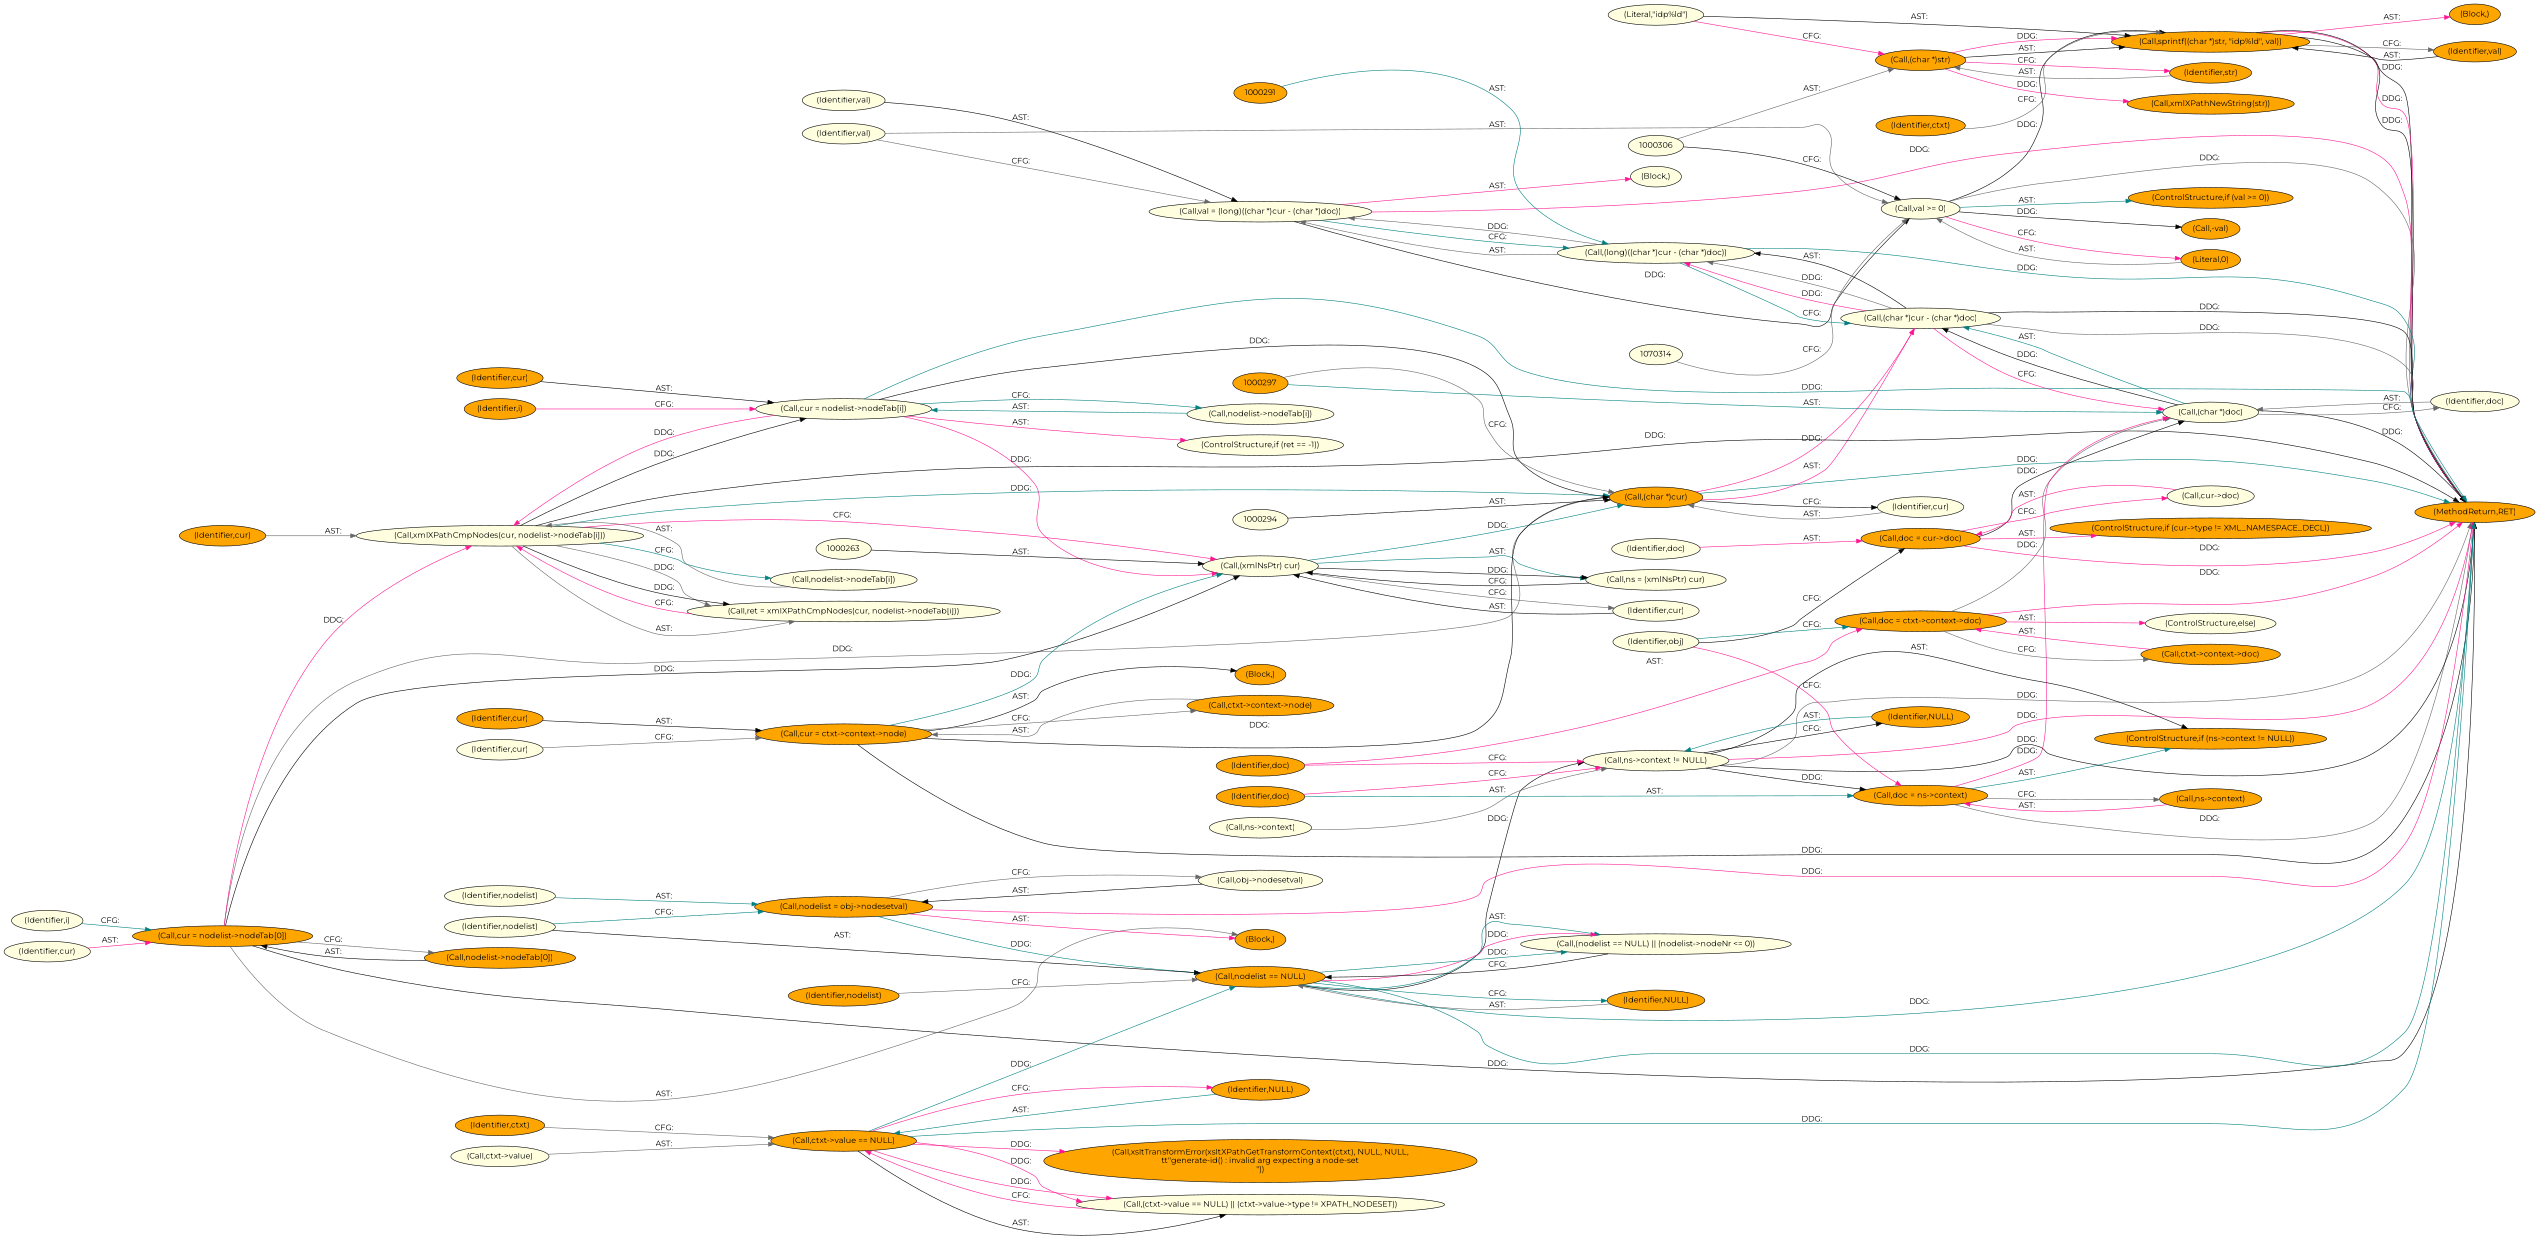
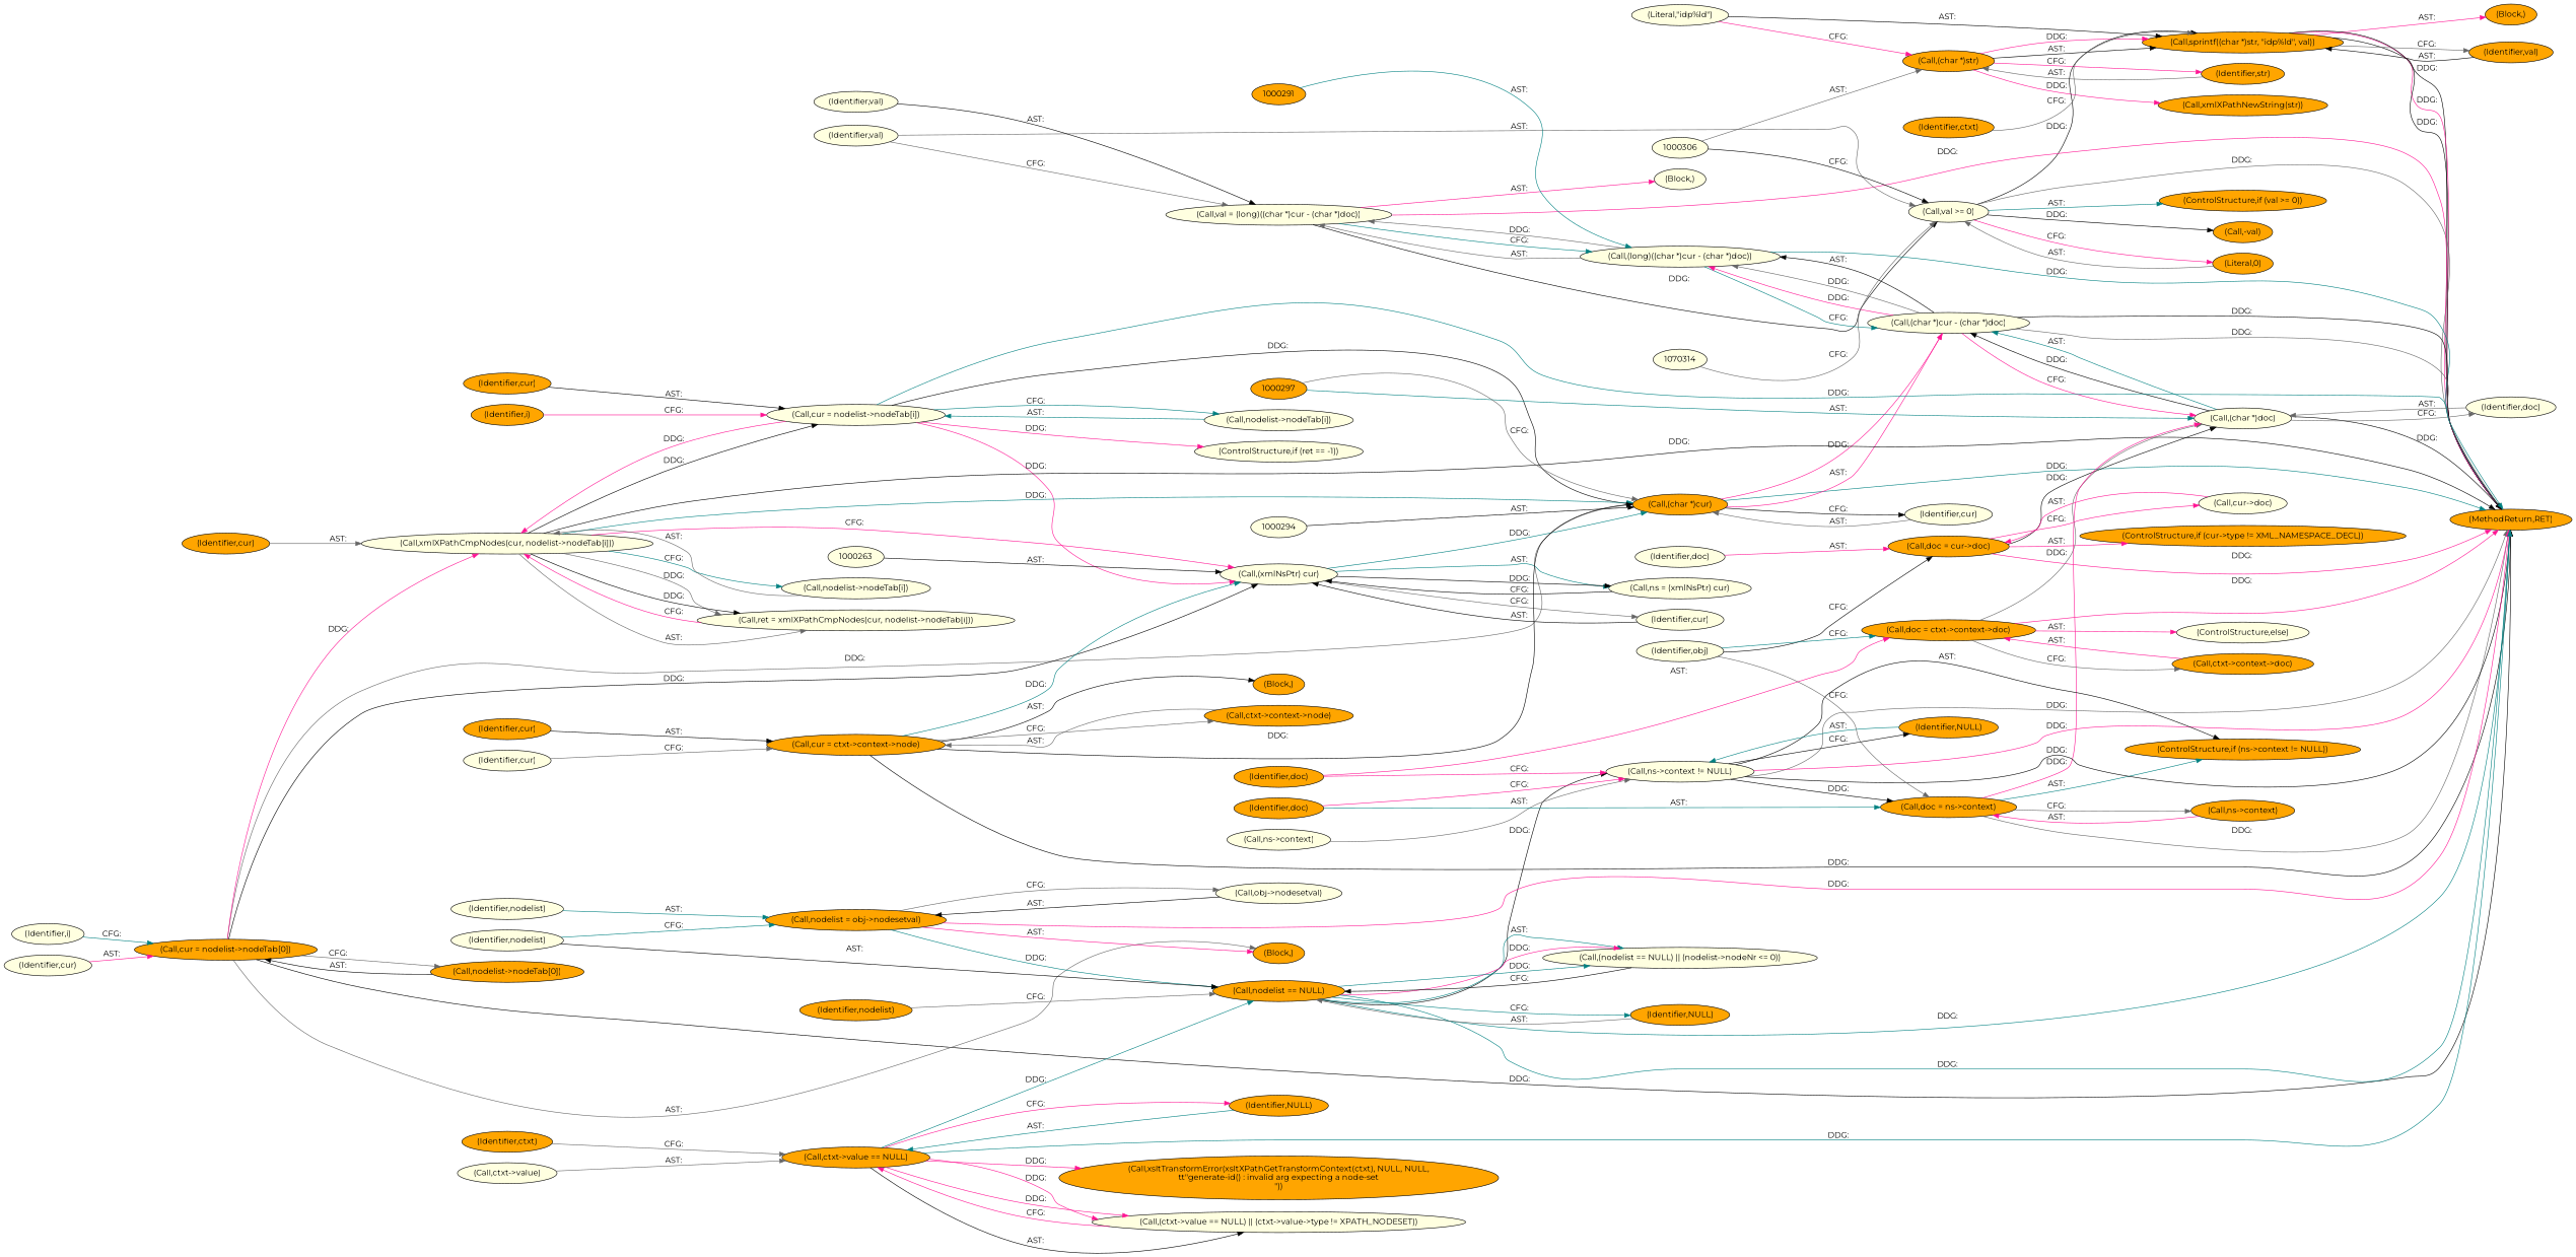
  digraph {
    fontname=Montserrat
    rankdir=LR
    node [fillcolor=orange fontname=Montserrat style=filled]
    edge [color=deeppink fontname=Montserrat]
    n1 [label="(Call,sprintf((char *)str, \"idp%ld\", val))"]
    n2 [label="(Block,)"]
    n3 [label="(MethodReturn,RET)"]
    n4 [label="(Identifier,val)"]
    n5 [label="(Call,(char *)str)"]
    n6 [label="(Identifier,str)"]
    n7 [label="(Call,xmlXPathNewString(str))"]
    n8 [fillcolor=lightyellow label="(Call,val >= 0)"]
    n9 [label="(Literal,0)"]
    n10 [label="(ControlStructure,if (val >= 0))"]
    n11 [label="(Call,-val)"]
    n12 [fillcolor=lightyellow label="(Call,val = (long)((char *)cur - (char *)doc))"]
    n13 [fillcolor=lightyellow label="(Call,(long)((char *)cur - (char *)doc))"]
    n14 [fillcolor=lightyellow label="(Block,)"]
    n15 [fillcolor=lightyellow label="(Call,(char *)cur - (char *)doc)"]
    n16 [fillcolor=lightyellow label="(Call,(char *)doc)"]
    n17 [fillcolor=lightyellow label="(Identifier,doc)"]
    n18 [label="(Call,(char *)cur)"]
    n19 [fillcolor=lightyellow label="(Identifier,cur)"]
    n20 [fillcolor=lightyellow label="(Call,cur = nodelist->nodeTab[i])"]
    n21 [fillcolor=lightyellow label="(Call,xmlXPathCmpNodes(cur, nodelist->nodeTab[i]))"]
    n22 [fillcolor=lightyellow label="(Call,(xmlNsPtr) cur)"]
    n23 [fillcolor=lightyellow label="(Call,nodelist->nodeTab[i])"]
    n24 [fillcolor=lightyellow label="(ControlStructure,if (ret == -1))"]
    n25 [fillcolor=lightyellow label="(Call,ret = xmlXPathCmpNodes(cur, nodelist->nodeTab[i]))"]
    n26 [fillcolor=lightyellow label="(Call,nodelist->nodeTab[i])"]
    n27 [fillcolor=lightyellow label="(Identifier,cur)"]
    n28 [fillcolor=lightyellow label="(Call,ns = (xmlNsPtr) cur)"]
    n29 [label="(Call,cur = nodelist->nodeTab[0])"]
    n30 [label="(Block,)"]
    n31 [label="(Call,nodelist->nodeTab[0])"]
    n32 [label="(Call,cur = ctxt->context->node)"]
    n33 [label="(Block,)"]
    n34 [label="(Call,ctxt->context->node)"]
    n35 [label="(Call,doc = cur->doc)"]
    n36 [fillcolor=lightyellow label="(Call,cur->doc)"]
    n37 [label="(ControlStructure,if (cur->type != XML_NAMESPACE_DECL))"]
    n38 [label="(Call,doc = ctxt->context->doc)"]
    n39 [label="(Call,ctxt->context->doc)"]
    n40 [fillcolor=lightyellow label="(ControlStructure,else)"]
    n41 [label="(Call,doc = ns->context)"]
    n42 [label="(ControlStructure,if (ns->context != NULL))"]
    n43 [label="(Call,ns->context)"]
    n44 [fillcolor=lightyellow label="(Call,ns->context != NULL)"]
    n45 [label="(Identifier,NULL)"]
    n46 [label="(Call,nodelist == NULL)"]
    n47 [fillcolor=lightyellow label="(Call,(nodelist == NULL) || (nodelist->nodeNr <= 0))"]
    n48 [label="(Identifier,NULL)"]
    n49 [label="(Call,nodelist = obj->nodesetval)"]
    n50 [fillcolor=lightyellow label="(Call,obj->nodesetval)"]
    n51 [label="(Call,ctxt->value == NULL)"]
    n52 [fillcolor=lightyellow label="(Call,(ctxt->value == NULL) || (ctxt->value->type != XPATH_NODESET))"]
    n53 [label="(Call,xsltTransformError(xsltXPathGetTransformContext(ctxt), NULL, NULL,\n\t\t\"generate-id() : invalid arg expecting a node-set\n\"))"]
    n54 [label="(Identifier,NULL)"]
    n55 [fillcolor=lightyellow label="(Identifier,obj)"]
    n56 [fillcolor=lightyellow label="(Identifier,cur)"]
    n57 [fillcolor=lightyellow label="(Literal,\"idp%ld\")"]
    n58 [fillcolor=lightyellow label="(Call,ns->context)"]
    n59 [label="(Identifier,doc)"]
    n60 [label="(Identifier,nodelist)"]
    n61 [label="(Identifier,cur)"]
    n62 [fillcolor=lightyellow label="(Identifier,doc)"]
    n63 [label="(Identifier,cur)"]
    n64 [fillcolor=lightyellow label="(Call,ctxt->value)"]
    n65 [label="(Identifier,i)"]
    n66 [label="(Identifier,ctxt)"]
    n67 [label="(Identifier,ctxt)"]
    n68 [fillcolor=lightyellow label="(Identifier,val)"]
    n69 [fillcolor=lightyellow label="(Identifier,nodelist)"]
    n70 [label="(Identifier,doc)"]
    n71 [fillcolor=lightyellow label="(Identifier,i)"]
    n72 [fillcolor=lightyellow label="(Identifier,cur)"]
    n73 [fillcolor=lightyellow label="(Identifier,val)"]
    n74 [label="(Identifier,cur)"]
    n75 [fillcolor=lightyellow label="(Identifier,nodelist)"]
    1000306 [fillcolor=lightyellow]
    n77 [fillcolor=lightyellow label=1070314]
    1000291
    1000294 [fillcolor=lightyellow]
    1000297
    1000263 [fillcolor=lightyellow]
    n1 -> n2 [label="AST: "]
    n1 -> n3 [color=black label="DDG: "]
    n1 -> n3 [label="DDG: "]
    n1 -> n3 [color=black label="DDG: "]
    n1 -> n4 [color=gray40 label="CFG: "]
    n4 -> n1 [color=black label="AST: "]
    n5 -> n1 [color=black label="AST: "]
    n5 -> n1 [label="DDG: "]
    n5 -> n6 [label="CFG: "]
    n5 -> n7 [label="DDG: "]
    n6 -> n5 [color=gray40 label="AST: "]
    n8 -> n1 [color=black label="DDG: "]
    n8 -> n3 [color=gray40 label="DDG: "]
    n8 -> n9 [label="CFG: "]
    n8 -> n10 [color=teal label="AST: "]
    n8 -> n11 [color=black label="DDG: "]
    n9 -> n8 [color=gray40 label="AST: "]
    n12 -> n3 [label="DDG: "]
    n12 -> n8 [color=black label="DDG: "]
    n12 -> n13 [color=teal label="CFG: "]
    n12 -> n14 [label="AST: "]
    n13 -> n3 [color=teal label="DDG: "]
    n13 -> n12 [color=gray40 label="AST: "]
    n13 -> n12 [color=gray40 label="DDG: "]
    n13 -> n15 [color=teal label="CFG: "]
    n15 -> n3 [color=black label="DDG: "]
    n15 -> n3 [color=gray40 label="DDG: "]
    n15 -> n13 [color=black label="AST: "]
    n15 -> n13 [color=gray40 label="DDG: "]
    n15 -> n13 [label="DDG: "]
    n15 -> n16 [label="CFG: "]
    n16 -> n3 [color=black label="DDG: "]
    n16 -> n15 [color=teal label="AST: "]
    n16 -> n15 [color=black label="DDG: "]
    n16 -> n17 [color=gray40 label="CFG: "]
    n17 -> n16 [color=gray40 label="AST: "]
    n18 -> n3 [color=teal label="DDG: "]
    n18 -> n15 [label="AST: "]
    n18 -> n15 [label="DDG: "]
    n18 -> n19 [color=black label="CFG: "]
    n19 -> n18 [color=gray40 label="AST: "]
    n20 -> n3 [color=teal label="DDG: "]
    n20 -> n18 [color=black label="DDG: "]
    n20 -> n21 [label="DDG: "]
    n20 -> n22 [label="DDG: "]
    n20 -> n23 [color=teal label="CFG: "]
-   n20 -> n24 [label="AST: "]
+   n20 -> n24 [label="DDG: "]
    n21 -> n3 [color=black label="DDG: "]
    n21 -> n18 [color=teal label="DDG: "]
    n21 -> n20 [color=black label="DDG: "]
    n21 -> n22 [label="CFG: "]
    n21 -> n25 [color=gray40 label="AST: "]
    n21 -> n25 [color=gray40 label="DDG: "]
    n21 -> n25 [color=black label="DDG: "]
    n21 -> n26 [color=teal label="CFG: "]
    n22 -> n18 [color=teal label="DDG: "]
    n22 -> n27 [color=gray40 label="CFG: "]
    n22 -> n28 [color=teal label="AST: "]
    n22 -> n28 [color=black label="DDG: "]
    n23 -> n20 [color=teal label="AST: "]
    n25 -> n21 [label="CFG: "]
    n26 -> n21 [color=gray40 label="AST: "]
    n27 -> n22 [color=black label="AST: "]
    n28 -> n22 [color=black label="CFG: "]
    n29 -> n3 [color=black label="DDG: "]
    n29 -> n18 [color=gray40 label="DDG: "]
    n29 -> n21 [label="DDG: "]
    n29 -> n22 [color=black label="DDG: "]
    n29 -> n30 [color=gray40 label="AST: "]
    n29 -> n31 [color=gray40 label="CFG: "]
    n31 -> n29 [color=black label="AST: "]
    n32 -> n3 [color=black label="DDG: "]
    n32 -> n18 [color=black label="DDG: "]
    n32 -> n22 [color=teal label="DDG: "]
    n32 -> n33 [color=black label="AST: "]
    n32 -> n34 [color=gray40 label="CFG: "]
    n34 -> n32 [color=gray40 label="AST: "]
    n35 -> n3 [label="DDG: "]
    n35 -> n16 [color=black label="DDG: "]
    n35 -> n36 [label="CFG: "]
    n35 -> n37 [label="AST: "]
    n36 -> n35 [label="AST: "]
    n38 -> n3 [label="DDG: "]
    n38 -> n16 [color=gray40 label="DDG: "]
    n38 -> n39 [color=gray40 label="CFG: "]
    n38 -> n40 [label="AST: "]
    n39 -> n38 [label="AST: "]
    n41 -> n3 [color=gray40 label="DDG: "]
    n41 -> n16 [label="DDG: "]
    n41 -> n42 [color=teal label="AST: "]
    n41 -> n43 [color=gray40 label="CFG: "]
    n43 -> n41 [label="AST: "]
    n44 -> n3 [color=gray40 label="DDG: "]
    n44 -> n3 [label="DDG: "]
    n44 -> n3 [color=black label="DDG: "]
    n44 -> n41 [color=black label="DDG: "]
    n44 -> n42 [color=black label="AST: "]
    n44 -> n45 [color=black label="CFG: "]
    n45 -> n44 [color=teal label="AST: "]
    n46 -> n3 [color=teal label="DDG: "]
    n46 -> n3 [color=teal label="DDG: "]
    n46 -> n44 [color=black label="DDG: "]
    n46 -> n47 [color=teal label="AST: "]
    n46 -> n47 [label="DDG: "]
    n46 -> n47 [color=teal label="DDG: "]
    n46 -> n48 [color=teal label="CFG: "]
    n47 -> n46 [color=black label="CFG: "]
    n48 -> n46 [color=gray40 label="AST: "]
    n49 -> n3 [label="DDG: "]
    n49 -> n30 [label="AST: "]
    n49 -> n46 [color=teal label="DDG: "]
    n49 -> n50 [color=gray40 label="CFG: "]
    n50 -> n49 [color=black label="AST: "]
    n51 -> n3 [color=teal label="DDG: "]
    n51 -> n46 [color=teal label="DDG: "]
    n51 -> n52 [color=black label="AST: "]
    n51 -> n52 [label="DDG: "]
    n51 -> n52 [label="DDG: "]
    n51 -> n53 [label="DDG: "]
    n51 -> n54 [label="CFG: "]
    n52 -> n51 [label="CFG: "]
    n54 -> n51 [color=teal label="AST: "]
    n55 -> n35 [color=black label="CFG: "]
    n55 -> n38 [color=teal label="CFG: "]
-   n55 -> n41 [label="CFG: "]
+   n55 -> n41 [color=gray40 label="CFG: "]
    n56 -> n32 [color=gray40 label="CFG: "]
    n57 -> n1 [color=black label="AST: "]
    n57 -> n5 [label="CFG: "]
    n58 -> n44 [color=gray40 label="AST: "]
    n59 -> n38 [label="AST: "]
    n59 -> n44 [label="CFG: "]
    n60 -> n46 [color=gray40 label="CFG: "]
    n61 -> n20 [color=black label="AST: "]
    n62 -> n35 [label="AST: "]
    n63 -> n21 [color=gray40 label="AST: "]
    n64 -> n51 [color=gray40 label="AST: "]
    n65 -> n20 [label="CFG: "]
    n66 -> n51 [color=gray40 label="CFG: "]
    n67 -> n1 [color=gray40 label="CFG: "]
    n68 -> n8 [color=gray40 label="AST: "]
    n68 -> n12 [color=gray40 label="CFG: "]
    n69 -> n46 [color=black label="AST: "]
    n69 -> n49 [color=teal label="CFG: "]
    n70 -> n41 [color=teal label="AST: "]
    n70 -> n44 [label="CFG: "]
    n71 -> n29 [color=teal label="CFG: "]
    n72 -> n29 [label="AST: "]
    n73 -> n12 [color=black label="AST: "]
    n74 -> n32 [color=black label="AST: "]
    n75 -> n49 [color=teal label="AST: "]
    1000306 -> n5 [color=gray40 label="AST: "]
    1000306 -> n8 [color=black label="CFG: "]
    n77 -> n8 [color=gray40 label="CFG: "]
    1000291 -> n13 [color=teal label="AST: "]
    1000294 -> n18 [color=black label="AST: "]
    1000297 -> n16 [color=teal label="AST: "]
    1000297 -> n18 [color=gray40 label="CFG: "]
    1000263 -> n22 [color=black label="AST: "]
  }
